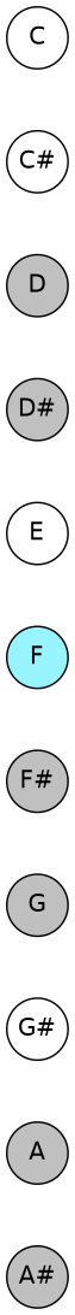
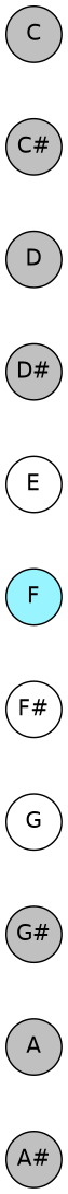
  graph {
    mindist=.1
    node [fillcolor=gray fontname=Helvetica margin=0 shape=circle style=filled]
    edge [style=invis]
    E [fillcolor=white]
    F [fillcolor=cadetblue1]
-   "F#"
-   G
-   "G#" [fillcolor=white]
+   "F#" [fillcolor=white]
+   G [fillcolor=white]
+   "G#"
    A
    "A#"
-   C [fillcolor=white]
-   "C#" [fillcolor=white]
+   C
+   "C#"
    D
    "D#"
    subgraph sub_1 {
      E
      F
      "F#"
      G
      "G#"
      A
      "A#"
      C
      "C#"
      D
      "D#"
    }
    E -- F
    F -- "F#"
    "F#" -- G
    G -- "G#"
    "G#" -- A
    A -- "A#"
    C -- "C#"
    "C#" -- D
    D -- "D#"
    "D#" -- E
  }
